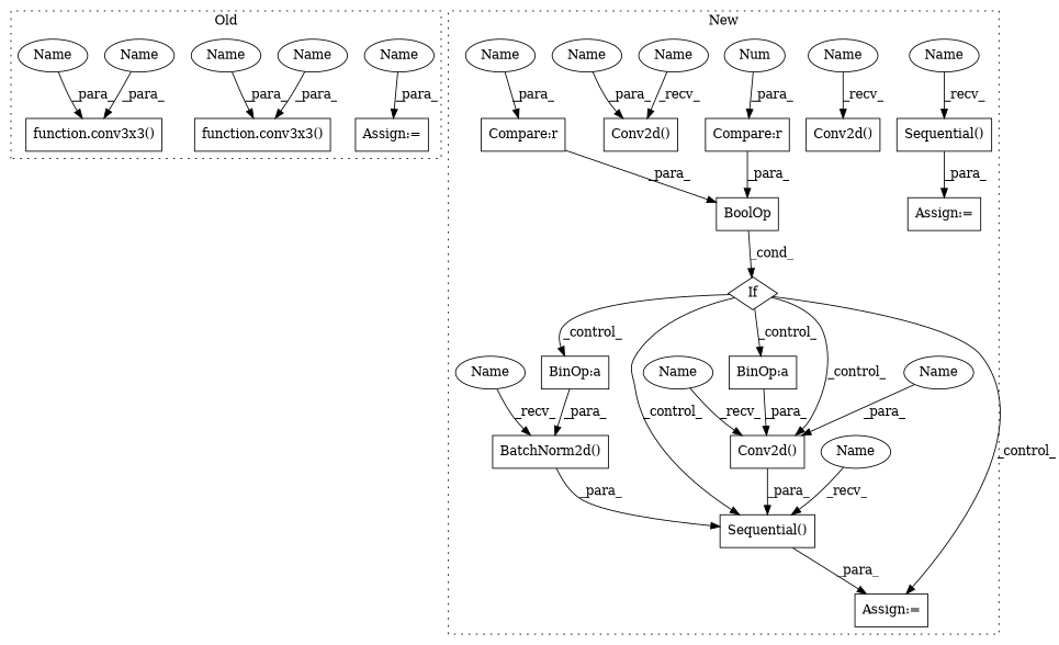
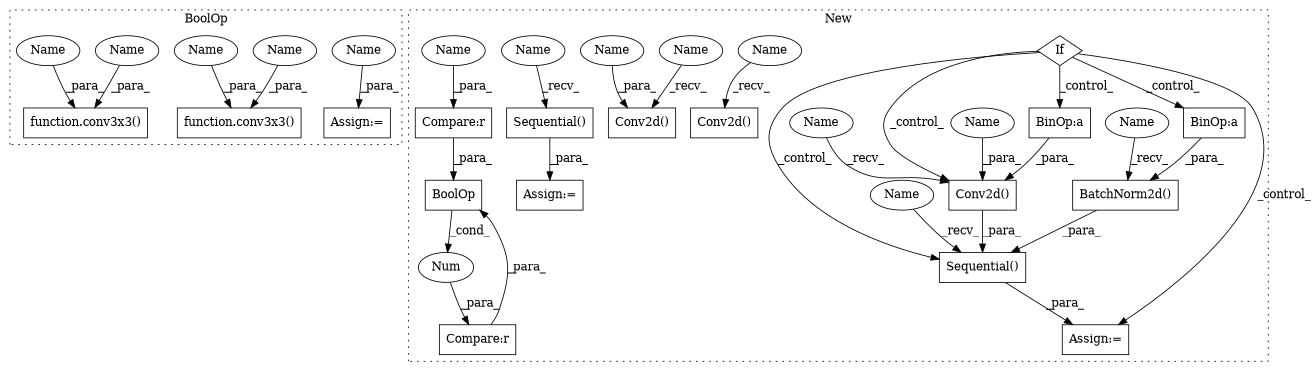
  digraph {
    node [a=87 l=2 s=2069 shape=box]
    n1 [a=75 l="8,1" label="function.conv3x3()" s="662,694"]
    n2 [a=75 l="8,1" label="function.conv3x3()" s="801,823"]
    n3 [a=68 l=3 label="Assign:=" s=923]
    n4 [l=6 label=Name s=688 shape=ellipse]
    n5 [l=6 label=Name s=926 shape=ellipse]
    n6 [l=6 label=Name s=817 shape=ellipse]
    n7 [l=6 label=Name s=809 shape=ellipse]
    n8 [l=6 label=Name s=680 shape=ellipse]
    n9 [a=75 l="10,54" label="Conv2d()" s="1783,1810"]
    n10 [a=75 l="10,43" label="Conv2d()" s="2533,2577"]
    n11 [a=75 l=15 label="Sequential()"]
    n12 [a=96 l="3,14" label=If s="2093,2130" shape=diamond]
    n13 [a=75 l="36,18" label="Sequential()" s="2497,2682"]
    n14 [a=82 l=3 label="BinOp:a" s=2672]
    n15 [a=82 l=3 label="BinOp:a" s=2568]
    n16 [a=40 l=19 label="Compare:r" s=2111]
    n17 [a=40 l=11 label="Compare:r" s=2096]
    n18 [a=72 l=34 label=BoolOp s=2096]
    n19 [a=75 l="15,1" label="BatchNorm2d()" s="2643,2681"]
    n20 [a=75 l="10,49" label="Conv2d()" s="1928,1952"]
    n21 [a=76 l=1 label=Num s=2106 shape=ellipse]
    n22 [a=68 l=3 label="Assign:=" s=2066]
    n23 [a=68 l=3 label="Assign:=" s=2494]
    n24 [label=Name s=1928 shape=ellipse]
    n25 [label=Name s=2533 shape=ellipse]
    n26 [label=Name s=2643 shape=ellipse]
    n27 [label=Name shape=ellipse]
    n28 [label=Name s=2497 shape=ellipse]
    n29 [label=Name s=1783 shape=ellipse]
    n30 [l=9 label=Name s=1793 shape=ellipse]
    n31 [l=9 label=Name s=2543 shape=ellipse]
    n32 [l=9 label=Name s=2111 shape=ellipse]
    subgraph cluster_1 {
-     label=Old
+     label=BoolOp
      style=dotted
      n1
      n2
      n3
      n4
      n5
      n6
      n7
      n8
    }
    subgraph cluster_2 {
      label=New
      style=dotted
      n9
      n10
      n11
      n12
      n13
      n14
      n15
      n16
      n17
      n18
      n19
      n20
      n21
      n22
      n23
      n24
      n25
      n26
      n27
      n28
      n29
      n30
      n31
      n32
    }
    n4 -> n1 [label=_para_]
    n5 -> n3 [label=_para_]
    n6 -> n2 [label=_para_]
    n7 -> n2 [label=_para_]
    n8 -> n1 [label=_para_]
    n10 -> n13 [label=_para_]
    n11 -> n22 [label=_para_]
    n12 -> n10 [label=_control_]
    n12 -> n13 [label=_control_]
    n12 -> n14 [label=_control_]
    n12 -> n15 [label=_control_]
    n12 -> n23 [label=_control_]
    n13 -> n23 [label=_para_]
    n14 -> n19 [label=_para_]
    n15 -> n10 [label=_para_]
    n16 -> n18 [label=_para_]
    n17 -> n18 [label=_para_]
-   n18 -> n12 [label=_cond_]
+   n18 -> n21 [label=_cond_]
    n19 -> n13 [label=_para_]
    n21 -> n17 [label=_para_]
    n24 -> n20 [label=_recv_]
    n25 -> n10 [label=_recv_]
    n26 -> n19 [label=_recv_]
    n27 -> n11 [label=_recv_]
    n28 -> n13 [label=_recv_]
    n29 -> n9 [label=_recv_]
    n30 -> n9 [label=_para_]
    n31 -> n10 [label=_para_]
    n32 -> n16 [label=_para_]
  }
